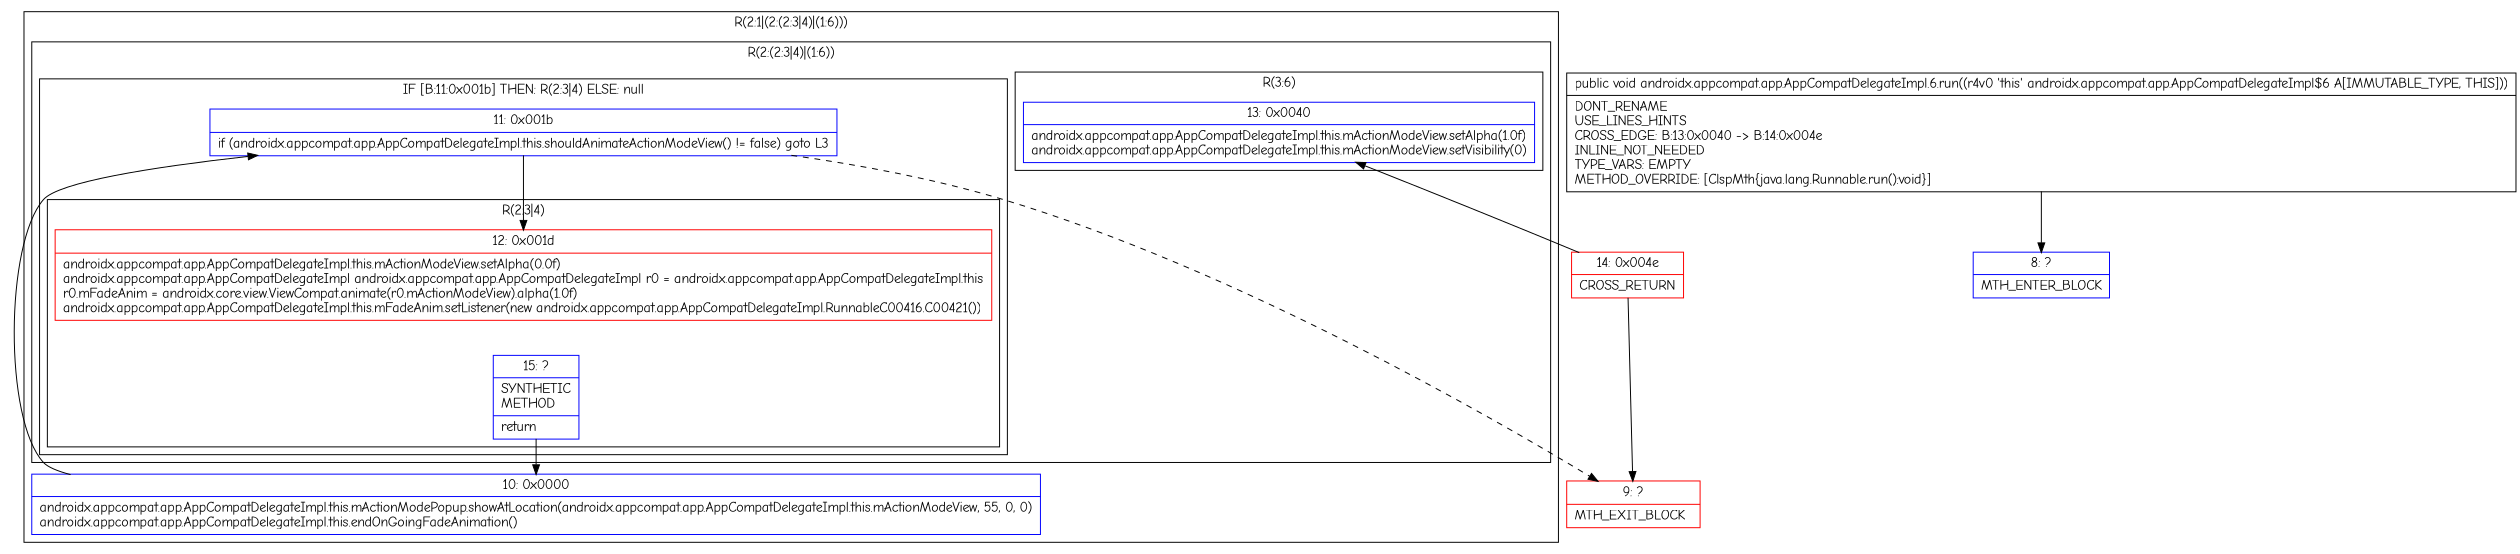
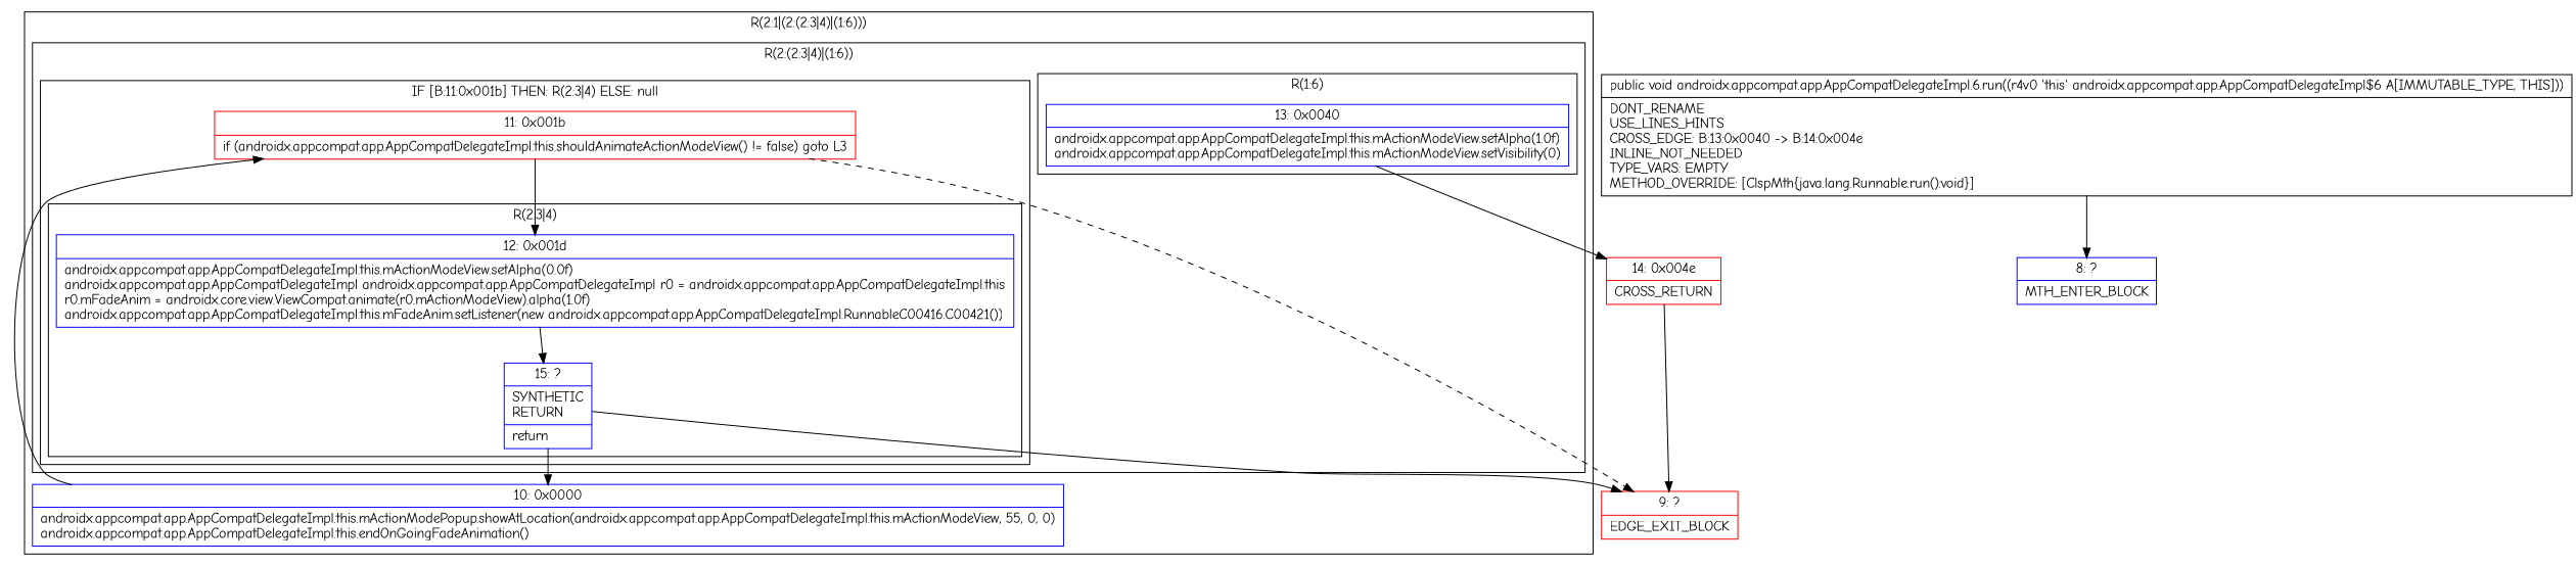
  digraph {
    fontname="Comic Neue"
    node [color=blue fontname="Comic Neue" shape=record]
    edge [fontname="Comic Neue"]
-   n1 [color=red label="{12\:\ 0x001d|androidx.appcompat.app.AppCompatDelegateImpl.this.mActionModeView.setAlpha(0.0f)\landroidx.appcompat.app.AppCompatDelegateImpl androidx.appcompat.app.AppCompatDelegateImpl r0 = androidx.appcompat.app.AppCompatDelegateImpl.this\lr0.mFadeAnim = androidx.core.view.ViewCompat.animate(r0.mActionModeView).alpha(1.0f)\landroidx.appcompat.app.AppCompatDelegateImpl.this.mFadeAnim.setListener(new androidx.appcompat.app.AppCompatDelegateImpl.RunnableC00416.C00421())\l}"]
-   n2 [label="{15\:\ ?|SYNTHETIC\lMETHOD\l|return\l}"]
-   n3 [label="{11\:\ 0x001b|if (androidx.appcompat.app.AppCompatDelegateImpl.this.shouldAnimateActionModeView() != false) goto L3\l}"]
+   n1 [label="{12\:\ 0x001d|androidx.appcompat.app.AppCompatDelegateImpl.this.mActionModeView.setAlpha(0.0f)\landroidx.appcompat.app.AppCompatDelegateImpl androidx.appcompat.app.AppCompatDelegateImpl r0 = androidx.appcompat.app.AppCompatDelegateImpl.this\lr0.mFadeAnim = androidx.core.view.ViewCompat.animate(r0.mActionModeView).alpha(1.0f)\landroidx.appcompat.app.AppCompatDelegateImpl.this.mFadeAnim.setListener(new androidx.appcompat.app.AppCompatDelegateImpl.RunnableC00416.C00421())\l}"]
+   n2 [label="{15\:\ ?|SYNTHETIC\lRETURN\l|return\l}"]
+   n3 [color=red label="{11\:\ 0x001b|if (androidx.appcompat.app.AppCompatDelegateImpl.this.shouldAnimateActionModeView() != false) goto L3\l}"]
    n4 [label="{13\:\ 0x0040|androidx.appcompat.app.AppCompatDelegateImpl.this.mActionModeView.setAlpha(1.0f)\landroidx.appcompat.app.AppCompatDelegateImpl.this.mActionModeView.setVisibility(0)\l}"]
    n5 [label="{10\:\ 0x0000|androidx.appcompat.app.AppCompatDelegateImpl.this.mActionModePopup.showAtLocation(androidx.appcompat.app.AppCompatDelegateImpl.this.mActionModeView, 55, 0, 0)\landroidx.appcompat.app.AppCompatDelegateImpl.this.endOnGoingFadeAnimation()\l}"]
-   n6 [color=red label="{9\:\ ?|MTH_EXIT_BLOCK\l}"]
+   n6 [color=red label="{9\:\ ?|EDGE_EXIT_BLOCK\l}"]
    n7 [color=red label="{14\:\ 0x004e|CROSS_RETURN\l}"]
    n8 [label="{8\:\ ?|MTH_ENTER_BLOCK\l}"]
    n9 [label="{public void androidx.appcompat.app.AppCompatDelegateImpl.6.run((r4v0 'this' androidx.appcompat.app.AppCompatDelegateImpl$6 A[IMMUTABLE_TYPE, THIS]))  | DONT_RENAME\lUSE_LINES_HINTS\lCROSS_EDGE: B:13:0x0040 \-\> B:14:0x004e\lINLINE_NOT_NEEDED\lTYPE_VARS: EMPTY\lMETHOD_OVERRIDE: [ClspMth\{java.lang.Runnable.run():void\}]\l}" color=""]
    subgraph cluster_1 {
      label="R(2:1|(2:(2:3|4)|(1:6)))"
      n5
      subgraph cluster_2 {
        label="R(2:(2:3|4)|(1:6))"
        subgraph cluster_3 {
          label="IF [B:11:0x001b] THEN: R(2:3|4) ELSE: null"
          n3
          subgraph cluster_4 {
            label="R(2:3|4)"
            n1
            n2
          }
        }
        subgraph cluster_5 {
-         label="R(3:6)"
+         label="R(1:6)"
          n4
        }
      }
    }
+   n1 -> n2
    n2 -> n5
+   n2 -> n6
    n3 -> n1
    n3 -> n6 [style=dashed]
-   n7 -> n4
+   n4 -> n7
    n5 -> n3
    n7 -> n6
    n9 -> n8
  }
